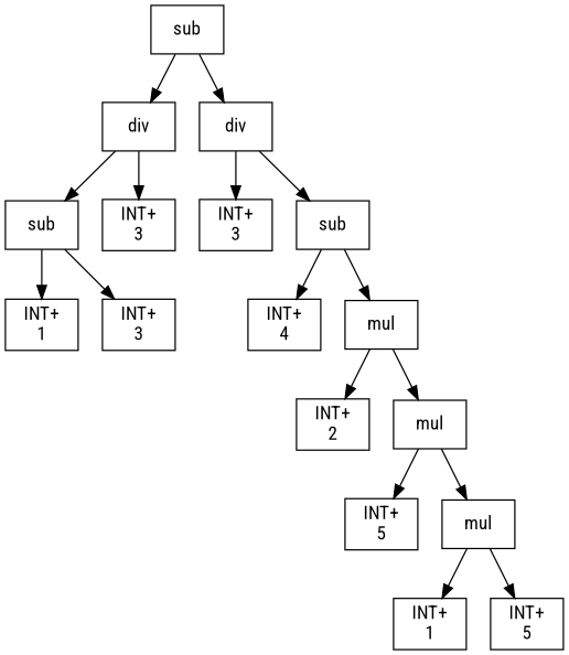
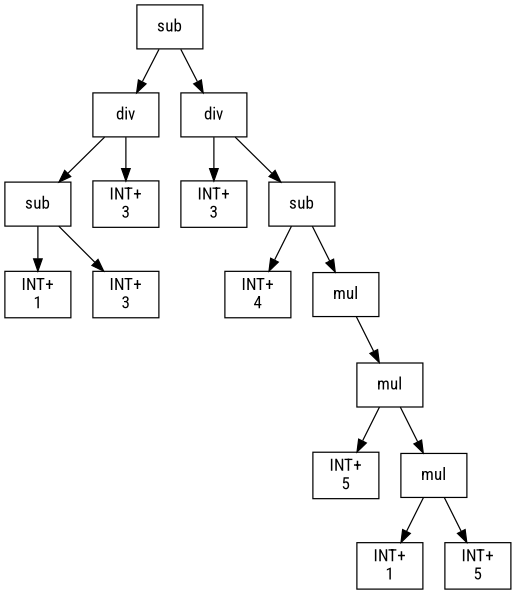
  digraph {
    fontname="Roboto Condensed"
    node [shape=box fontname="Roboto Condensed"]
    edge [fontname="Roboto Condensed"]
    n1 [label=sub]
    n2 [label=div]
    n3 [label=div]
    n4 [label=sub]
    n5 [label="INT+\n3"]
    n6 [label="INT+\n1"]
    n7 [label="INT+\n3"]
    n8 [label="INT+\n3"]
    n9 [label=sub]
    n10 [label="INT+\n4"]
    n11 [label=mul]
-   n12 [label="INT+\n2"]
    n13 [label=mul]
    n14 [label="INT+\n5"]
    n15 [label=mul]
    n16 [label="INT+\n1"]
    n17 [label="INT+\n5"]
    n1 -> n2
    n1 -> n3
    n2 -> n4
    n2 -> n5
    n3 -> n8
    n3 -> n9
    n4 -> n6
    n4 -> n7
    n9 -> n10
    n9 -> n11
-   n11 -> n12
    n11 -> n13
    n13 -> n14
    n13 -> n15
    n15 -> n16
    n15 -> n17
  }
